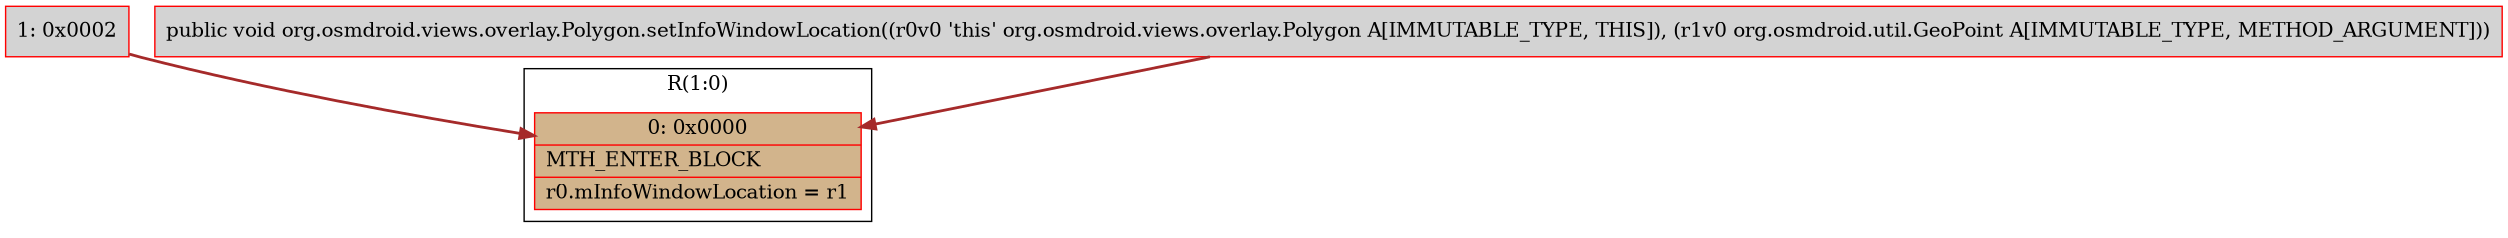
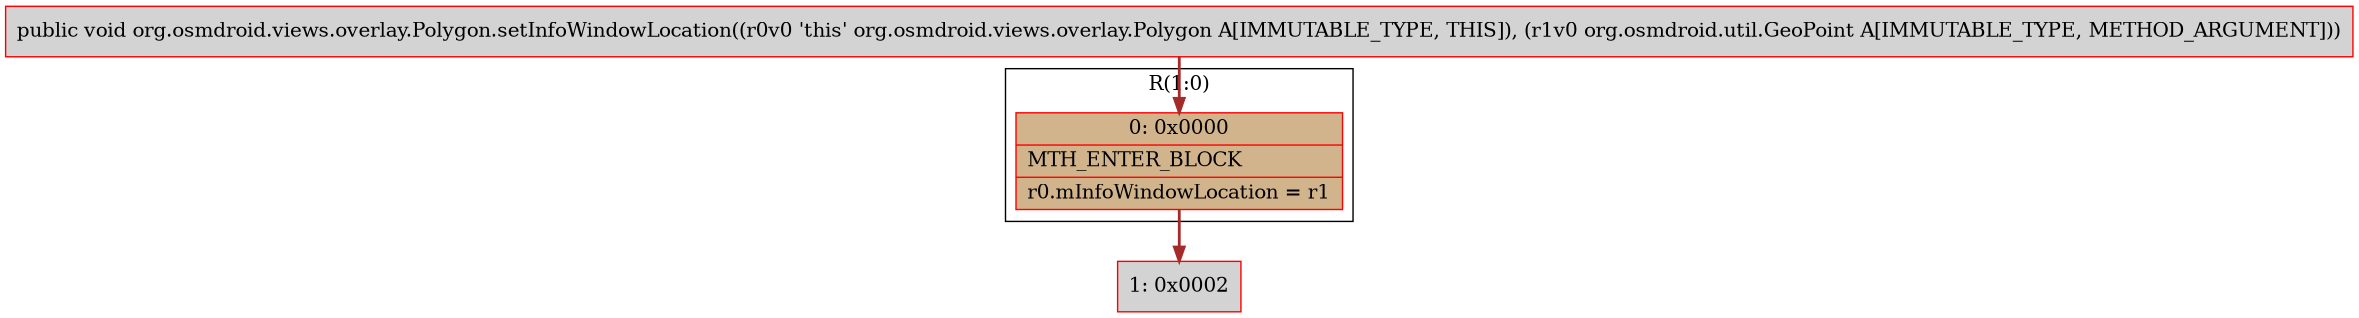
  digraph {
    node [color=red shape=record style=filled fillcolor=lightgrey]
    edge [color=brown style=bold]
    n1 [label="{0\:\ 0x0000|MTH_ENTER_BLOCK\l|r0.mInfoWindowLocation = r1\l}" fillcolor=tan]
    n2 [label="{1\:\ 0x0002}"]
    n3 [label="{public void org.osmdroid.views.overlay.Polygon.setInfoWindowLocation((r0v0 'this' org.osmdroid.views.overlay.Polygon A[IMMUTABLE_TYPE, THIS]), (r1v0 org.osmdroid.util.GeoPoint A[IMMUTABLE_TYPE, METHOD_ARGUMENT])) }"]
    subgraph cluster_1 {
      label="R(1:0)"
      n1
    }
-   n2 -> n1
+   n1 -> n2
    n3 -> n1
  }
